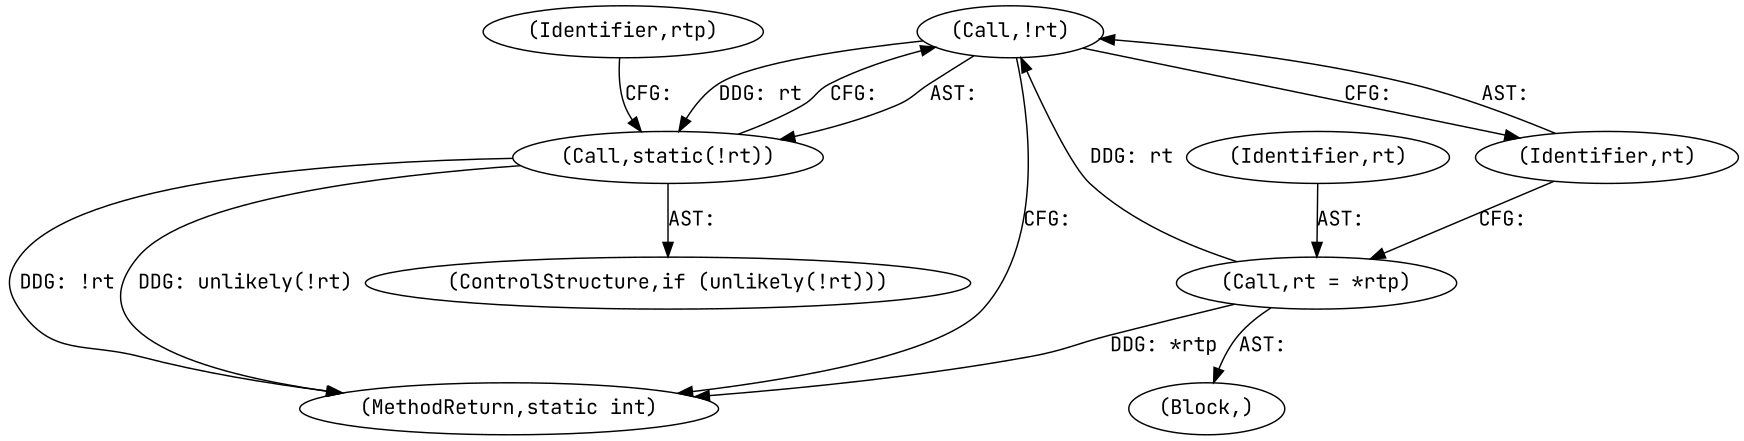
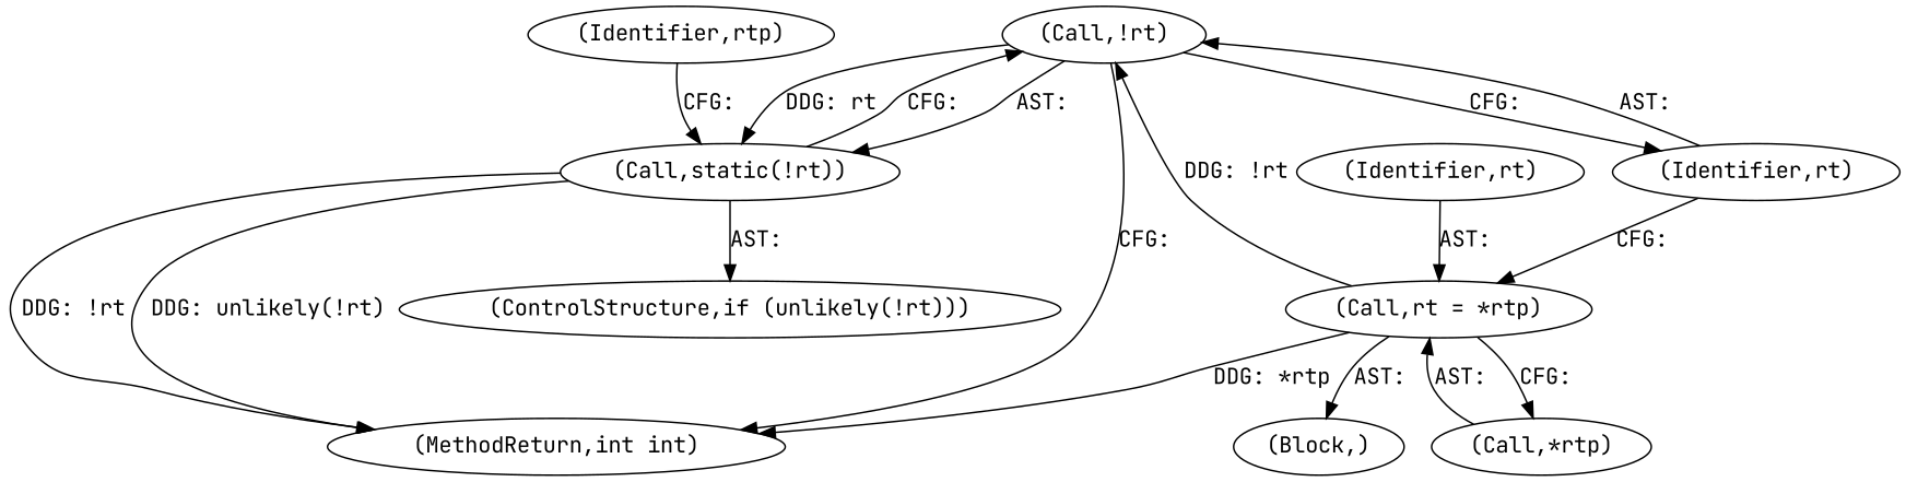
  digraph {
    fontname="JetBrains Mono"
    node [fontname="JetBrains Mono"]
    edge [fontname="JetBrains Mono"]
    n1 [label="(Call,!rt)"]
    n2 [label="(Call,static(!rt))"]
-   n3 [label="(MethodReturn,static int)"]
+   n3 [label="(MethodReturn,int int)"]
    n4 [label="(Identifier,rt)"]
    n5 [label="(ControlStructure,if (unlikely(!rt)))"]
    n6 [label="(Call,rt = *rtp)"]
+   n7 [label="(Call,*rtp)"]
    n8 [label="(Block,)"]
    n9 [label="(Identifier,rtp)"]
    n10 [label="(Identifier,rt)"]
    n1 -> n2 [label="AST: "]
    n1 -> n2 [label="DDG: rt"]
    n1 -> n3 [label="CFG: "]
    n1 -> n4 [label="CFG: "]
    n2 -> n1 [label="CFG: "]
    n2 -> n3 [label="DDG: unlikely(!rt)"]
    n2 -> n3 [label="DDG: !rt"]
    n2 -> n5 [label="AST: "]
    n4 -> n1 [label="AST: "]
    n4 -> n6 [label="CFG: "]
-   n6 -> n1 [label="DDG: rt"]
+   n6 -> n1 [label="DDG: !rt"]
    n6 -> n3 [label="DDG: *rtp"]
+   n6 -> n7 [label="CFG: "]
    n6 -> n8 [label="AST: "]
+   n7 -> n6 [label="AST: "]
    n9 -> n2 [label="CFG: "]
    n10 -> n6 [label="AST: "]
  }
